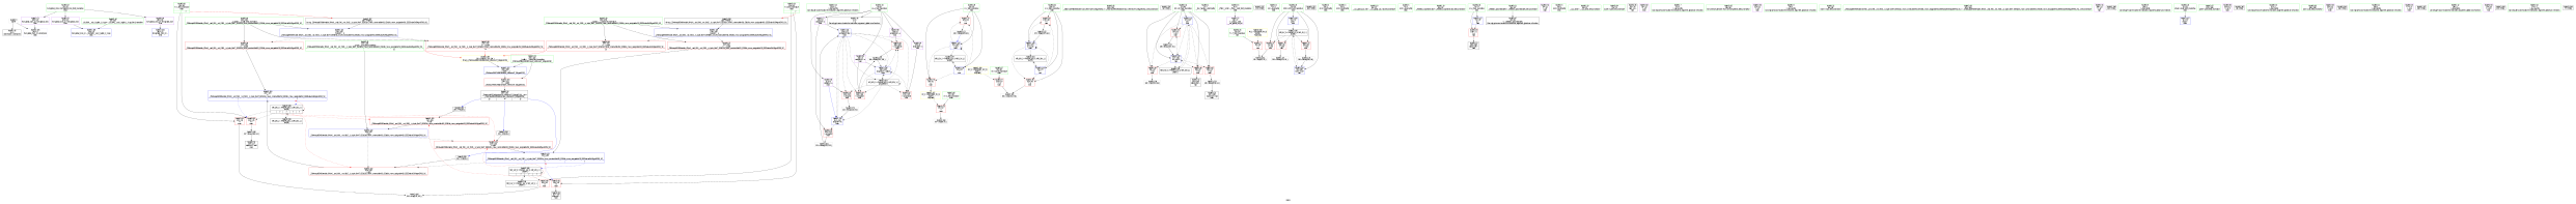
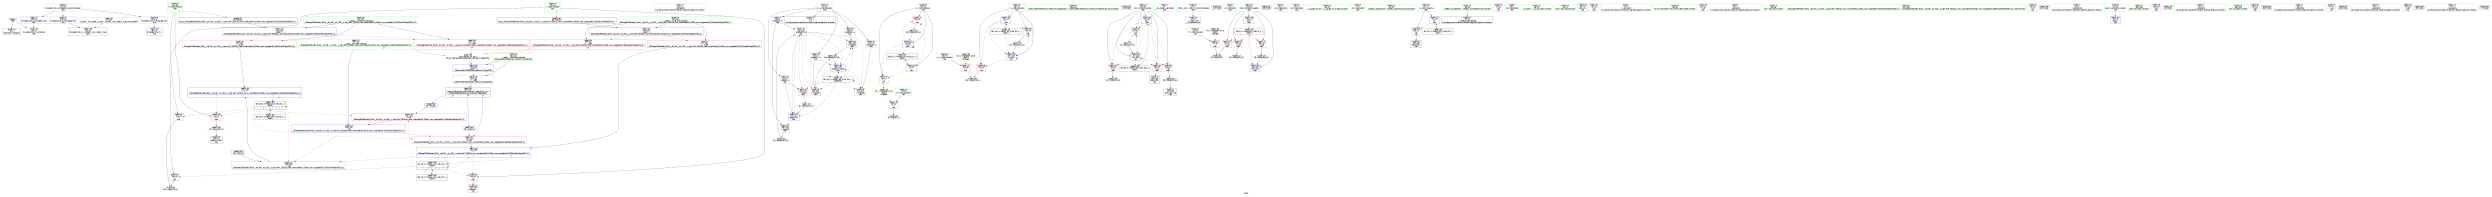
  digraph {
    fontname="Liberation Sans"
    label=SVFG
    node [color=green fontname="Liberation Sans" shape=record]
    edge [fontname="Liberation Sans" style=solid]
    n1 [color=grey label="{NodeID: 0\nNullPtr}"]
    n2 [color=black label="{NodeID: 45\n2\<--3\ndummyVal\<--dummyVal\n}"]
    n3 [color=blue label="{NodeID: 106\n242\<--3\nllvm.global_ctors_2\<--dummyVal\nGlob }" style=dotted]
    n4 [color=grey label="{NodeID: 180\n117 = Binary(116, 94, )\n}"]
    n5 [color=black label="{NodeID: 50\n118\<--117\nidxprom7\<--add\nmain\n}"]
    n6 [color=red label="{NodeID: 97\n217\<--200\n\<--__a.addr\n_ZSt4swapIiENSt9enable_ifIXsr6__and_ISt6__not_ISt15__is_tuple_likeIT_EESt21is_move_constructibleIS3_ESt18is_move_assignableIS3_EEE5valueEvE4typeERS3_SC_\n}"]
    n7 [color=blue label="{NodeID: 123\n217\<--216\n\<--\n_ZSt4swapIiENSt9enable_ifIXsr6__and_ISt6__not_ISt15__is_tuple_likeIT_EESt21is_move_constructibleIS3_ESt18is_move_assignableIS3_EEE5valueEvE4typeERS3_SC_\n|{|<s1>7|<s2>7}}"]
    n8 [color=red label="{NodeID: 81\n110\<--63\n\<--l\nmain\n}"]
    n9 [color=black label="{NodeID: 188\nMR_14V_3 = PHI(MR_14V_5, MR_14V_2, )\npts\{64 \}\n|{|<s4>7|<s5>7|<s6>7}}"]
    n10 [color=red label="{NodeID: 102\n220\<--219\n\<--call2\n_ZSt4swapIiENSt9enable_ifIXsr6__and_ISt6__not_ISt15__is_tuple_likeIT_EESt21is_move_constructibleIS3_ESt18is_move_assignableIS3_EEE5valueEvE4typeERS3_SC_\n}"]
    n11 [color=black label="{NodeID: 49\n111\<--110\nidxprom\<--\nmain\n}"]
    n12 [color=red label="{NodeID: 80\n102\<--63\n\<--l\nmain\n}"]
    n13 [color=red label="{NodeID: 100\n212\<--209\n\<--call\n_ZSt4swapIiENSt9enable_ifIXsr6__and_ISt6__not_ISt15__is_tuple_likeIT_EESt21is_move_constructibleIS3_ESt18is_move_assignableIS3_EEE5valueEvE4typeERS3_SC_\n}"]
    n14 [color=red label="{NodeID: 101\n216\<--215\n\<--call1\n_ZSt4swapIiENSt9enable_ifIXsr6__and_ISt6__not_ISt15__is_tuple_likeIT_EESt21is_move_constructibleIS3_ESt18is_move_assignableIS3_EEE5valueEvE4typeERS3_SC_\n}"]
    n15 [color=black label="{NodeID: 198\nMR_14V_2 = PHI(MR_14V_3, MR_14V_1, )\npts\{64 \}\n}"]
    n16 [color=blue label="{NodeID: 124\n221\<--220\n\<--\n_ZSt4swapIiENSt9enable_ifIXsr6__and_ISt6__not_ISt15__is_tuple_likeIT_EESt21is_move_constructibleIS3_ESt18is_move_assignableIS3_EEE5valueEvE4typeERS3_SC_\n|{<s0>7|<s1>7}}"]
    n17 [label="{NodeID: 14\n133\<--1\n\<--dummyObj\nCan only get source location for instruction, argument, global var or function.}"]
    n18 [color=blue label="{NodeID: 111\n119\<--121\narrayidx8\<--dec\nmain\n}"]
    n19 [color=red label="{NodeID: 91\n113\<--112\n\<--arrayidx\nmain\n}"]
    n20 [color=red label="{NodeID: 93\n139\<--138\n\<--arrayidx15\nmain\n}"]
    n21 [color=red label="{NodeID: 94\n143\<--142\n\<--arrayidx17\nmain\n}"]
    n22 [color=red label="{NodeID: 95\n171\<--170\n\<--arrayidx30\nmain\n}"]
    n23 [color=blue label="{NodeID: 110\n112\<--114\narrayidx\<--inc\nmain\n}"]
    n24 [color=blue label="{NodeID: 114\n142\<--144\narrayidx17\<--add18\nmain\n}"]
    n25 [color=black label="{NodeID: 203\nMR_24V_2 = PHI(MR_24V_6, MR_24V_1, )\npts\{100000 \}\n}"]
    n26 [color=grey label="{NodeID: 179\n114 = Binary(113, 94, )\n}"]
    n27 [color=grey label="{NodeID: 178\n144 = Binary(143, 139, )\n}"]
    n28 [color=red label="{NodeID: 92\n120\<--119\n\<--arrayidx8\nmain\n}"]
    n29 [color=grey label="{NodeID: 181\n121 = Binary(120, 122, )\n}"]
    n30 [label="{NodeID: 28\n61\<--62\ni\<--i_field_insensitive\nmain\n}"]
    n31 [color=red label="{NodeID: 78\n96\<--61\n\<--i\nmain\n}"]
    n32 [color=red label="{NodeID: 79\n125\<--61\n\<--i\nmain\n}"]
    n33 [color=blue label="{NodeID: 109\n61\<--94\ni\<--\nmain\n}"]
    n34 [color=blue label="{NodeID: 112\n61\<--126\ni\<--inc9\nmain\n}"]
    n35 [color=yellow label="{NodeID: 207\n8V_1 = ENCHI(MR_8V_0)\npts\{58 \}\nFun[main]}" style=double]
    n36 [color=grey label="{NodeID: 172\n126 = Binary(125, 94, )\n}"]
    n37 [color=black label="{NodeID: 197\nMR_12V_2 = PHI(MR_12V_4, MR_12V_1, )\npts\{62 \}\n}"]
    n38 [color=grey label="{NodeID: 182\n98 = cmp(96, 97, )\n}"]
    n39 [color=yellow label="{NodeID: 208\n10V_1 = ENCHI(MR_10V_0)\npts\{60 \}\nFun[main]}" style=double]
    n40 [color=red label="{NodeID: 77\n163\<--59\n\<--m\nmain\n}"]
    n41 [color=grey label="{NodeID: 185\n164 = cmp(162, 163, )\n}"]
    n42 [color=blue label="{NodeID: 125\n231\<--230\n__t.addr\<--__t\n_ZSt4moveIRiEONSt16remove_referenceIT_E4typeEOS2_\n}"]
    n43 [color=red label="{NodeID: 103\n234\<--231\n\<--__t.addr\n_ZSt4moveIRiEONSt16remove_referenceIT_E4typeEOS2_\n}"]
    n44 [color=black label="{NodeID: 54\n229\<--234\n_ZSt4moveIRiEONSt16remove_referenceIT_E4typeEOS2__ret\<--\n_ZSt4moveIRiEONSt16remove_referenceIT_E4typeEOS2_\n|{<s0>13|<s1>14|<s2>15}}"]
    n45 [color=black label="{NodeID: 253\n209 = PHI(229, )\n}"]
    n46 [color=black label="{NodeID: 254\n215 = PHI(229, )\n}"]
    n47 [color=black label="{NodeID: 255\n219 = PHI(229, )\n}"]
    n48 [label="{NodeID: 42\n210\<--211\n_ZSt4moveIRiEONSt16remove_referenceIT_E4typeEOS2_\<--_ZSt4moveIRiEONSt16remove_referenceIT_E4typeEOS2__field_insensitive\n}"]
    n49 [color=purple label="{NodeID: 56\n112\<--8\narrayidx\<--a\nmain\n}"]
    n50 [color=purple label="{NodeID: 70\n241\<--21\nllvm.global_ctors_1\<--llvm.global_ctors\nGlob }"]
    n51 [color=blue label="{NodeID: 105\n241\<--23\nllvm.global_ctors_1\<--_GLOBAL__sub_I_lxglbk_1_0.cpp\nGlob }"]
    n52 [color=black label="{NodeID: 250\n92 = PHI()\n}"]
    n53 [color=red label="{NodeID: 84\n131\<--67\n\<--i10\nmain\n}"]
    n54 [color=grey label="{NodeID: 184\n132 = cmp(131, 133, )\n}"]
    n55 [label="{NodeID: 1\n7\<--1\n__dso_handle\<--dummyObj\nGlob }"]
    n56 [color=red label="{NodeID: 98\n214\<--202\n\<--__b.addr\n_ZSt4swapIiENSt9enable_ifIXsr6__and_ISt6__not_ISt15__is_tuple_likeIT_EESt21is_move_constructibleIS3_ESt18is_move_assignableIS3_EEE5valueEvE4typeERS3_SC_\n|{<s0>14}}"]
    n57 [color=yellow label="{NodeID: 258\n230 = PHI(208, 214, 204, )\n0th arg _ZSt4moveIRiEONSt16remove_referenceIT_E4typeEOS2_ }"]
    n58 [label="{NodeID: 15\n4\<--6\n_ZStL8__ioinit\<--_ZStL8__ioinit_field_insensitive\nGlob }"]
    n59 [color=purple label="{NodeID: 55\n32\<--4\n\<--_ZStL8__ioinit\n__cxx_global_var_init\n}"]
    n60 [label="{NodeID: 29\n63\<--64\nl\<--l_field_insensitive\nmain\n|{|<s2>7}}"]
    n61 [color=black label="{NodeID: 256\n198 = PHI(63, )\n0th arg _ZSt4swapIiENSt9enable_ifIXsr6__and_ISt6__not_ISt15__is_tuple_likeIT_EESt21is_move_constructibleIS3_ESt18is_move_assignableIS3_EEE5valueEvE4typeERS3_SC_ }"]
    n62 [color=grey label="{NodeID: 186\n104 = cmp(102, 103, )\n}"]
    n63 [color=blue label="{NodeID: 120\n200\<--198\n__a.addr\<--__a\n_ZSt4swapIiENSt9enable_ifIXsr6__and_ISt6__not_ISt15__is_tuple_likeIT_EESt21is_move_constructibleIS3_ESt18is_move_assignableIS3_EEE5valueEvE4typeERS3_SC_\n}"]
    n64 [color=red label="{NodeID: 96\n208\<--200\n\<--__a.addr\n_ZSt4swapIiENSt9enable_ifIXsr6__and_ISt6__not_ISt15__is_tuple_likeIT_EESt21is_move_constructibleIS3_ESt18is_move_assignableIS3_EEE5valueEvE4typeERS3_SC_\n|{<s0>13}}"]
    n65 [label="{NodeID: 43\n231\<--232\n__t.addr\<--__t.addr_field_insensitive\n_ZSt4moveIRiEONSt16remove_referenceIT_E4typeEOS2_\n}"]
    n66 [color=purple label="{NodeID: 57\n119\<--8\narrayidx8\<--a\nmain\n}"]
    n67 [color=purple label="{NodeID: 71\n242\<--21\nllvm.global_ctors_2\<--llvm.global_ctors\nGlob }"]
    n68 [color=black label="{NodeID: 251\n173 = PHI()\n}"]
    n69 [color=red label="{NodeID: 85\n135\<--67\n\<--i10\nmain\n}"]
    n70 [color=grey label="{NodeID: 174\n136 = Binary(135, 94, )\n}"]
    n71 [color=black label="{NodeID: 51\n137\<--136\nidxprom14\<--sub\nmain\n}"]
    n72 [label="{NodeID: 2\n11\<--1\n.str\<--dummyObj\nGlob }"]
    n73 [color=red label="{NodeID: 99\n221\<--202\n\<--__b.addr\n_ZSt4swapIiENSt9enable_ifIXsr6__and_ISt6__not_ISt15__is_tuple_likeIT_EESt21is_move_constructibleIS3_ESt18is_move_assignableIS3_EEE5valueEvE4typeERS3_SC_\n}"]
    n74 [color=red label="{NodeID: 83\n116\<--65\n\<--r\nmain\n}"]
    n75 [color=black label="{NodeID: 189\nMR_16V_3 = PHI(MR_16V_5, MR_16V_2, )\npts\{66 \}\n|{|<s4>7|<s5>7|<s6>7|<s7>7}}"]
    n76 [color=red label="{NodeID: 82\n103\<--65\n\<--r\nmain\n}"]
    n77 [color=black label="{NodeID: 199\nMR_16V_2 = PHI(MR_16V_3, MR_16V_1, )\npts\{66 \}\n}"]
    n78 [label="{NodeID: 16\n8\<--10\na\<--a_field_insensitive\nGlob }"]
    n79 [color=black label="{NodeID: 46\n9\<--8\n\<--a\nCan only get source location for instruction, argument, global var or function.}"]
    n80 [color=purple label="{NodeID: 58\n138\<--8\narrayidx15\<--a\nmain\n}"]
    n81 [color=purple label="{NodeID: 59\n142\<--8\narrayidx17\<--a\nmain\n}"]
    n82 [color=purple label="{NodeID: 60\n170\<--8\narrayidx30\<--a\nmain\n}"]
    n83 [color=black label="{NodeID: 196\nMR_6V_3 = PHI(MR_6V_4, MR_6V_2, )\npts\{56 \}\n}"]
    n84 [color=red label="{NodeID: 73\n81\<--55\n\<--CAS\nmain\n}"]
    n85 [color=red label="{NodeID: 74\n153\<--55\n\<--CAS\nmain\n}"]
    n86 [color=red label="{NodeID: 75\n184\<--55\n\<--CAS\nmain\n}"]
    n87 [color=blue label="{NodeID: 119\n55\<--185\nCAS\<--inc37\nmain\n}"]
    n88 [color=grey label="{NodeID: 183\n83 = cmp(81, 82, )\n}"]
    n89 [color=grey label="{NodeID: 177\n154 = Binary(153, 94, )\n}"]
    n90 [color=grey label="{NodeID: 176\n185 = Binary(184, 94, )\n}"]
    n91 [color=blue label="{NodeID: 113\n67\<--94\ni10\<--\nmain\n}"]
    n92 [color=red label="{NodeID: 86\n140\<--67\n\<--i10\nmain\n}"]
    n93 [color=red label="{NodeID: 87\n147\<--67\n\<--i10\nmain\n}"]
    n94 [color=blue label="{NodeID: 115\n67\<--148\ni10\<--inc20\nmain\n}"]
    n95 [color=black label="{NodeID: 200\nMR_18V_2 = PHI(MR_18V_4, MR_18V_1, )\npts\{68 \}\n}"]
    n96 [color=black label="{NodeID: 52\n141\<--140\nidxprom16\<--\nmain\n}"]
    n97 [color=grey label="{NodeID: 173\n148 = Binary(147, 94, )\n}"]
    n98 [label="{NodeID: 30\n65\<--66\nr\<--r_field_insensitive\nmain\n|{|<s2>7}}"]
    n99 [color=black label="{NodeID: 257\n199 = PHI(65, )\n1st arg _ZSt4swapIiENSt9enable_ifIXsr6__and_ISt6__not_ISt15__is_tuple_likeIT_EESt21is_move_constructibleIS3_ESt18is_move_assignableIS3_EEE5valueEvE4typeERS3_SC_ }"]
    n100 [color=blue label="{NodeID: 121\n202\<--199\n__b.addr\<--__b\n_ZSt4swapIiENSt9enable_ifIXsr6__and_ISt6__not_ISt15__is_tuple_likeIT_EESt21is_move_constructibleIS3_ESt18is_move_assignableIS3_EEE5valueEvE4typeERS3_SC_\n}"]
    n101 [label="{NodeID: 44\n23\<--236\n_GLOBAL__sub_I_lxglbk_1_0.cpp\<--_GLOBAL__sub_I_lxglbk_1_0.cpp_field_insensitive\n}"]
    n102 [color=red label="{NodeID: 72\n82\<--53\n\<--T\nmain\n}"]
    n103 [color=black label="{NodeID: 252\n180 = PHI()\n}"]
    n104 [label="{NodeID: 3\n13\<--1\n.str.1\<--dummyObj\nGlob }"]
    n105 [color=blue label="{NodeID: 122\n204\<--212\n__tmp\<--\n_ZSt4swapIiENSt9enable_ifIXsr6__and_ISt6__not_ISt15__is_tuple_likeIT_EESt21is_move_constructibleIS3_ESt18is_move_assignableIS3_EEE5valueEvE4typeERS3_SC_\n}"]
    n106 [label="{NodeID: 17\n21\<--25\nllvm.global_ctors\<--llvm.global_ctors_field_insensitive\nGlob }"]
    n107 [color=purple label="{NodeID: 69\n240\<--21\nllvm.global_ctors_0\<--llvm.global_ctors\nGlob }"]
    n108 [color=blue label="{NodeID: 104\n240\<--22\nllvm.global_ctors_0\<--\nGlob }"]
    n109 [label="{NodeID: 31\n67\<--68\ni10\<--i10_field_insensitive\nmain\n}"]
    n110 [label="{NodeID: 4\n15\<--1\n.str.2\<--dummyObj\nGlob }"]
    n111 [label="{NodeID: 18\n26\<--27\n__cxx_global_var_init\<--__cxx_global_var_init_field_insensitive\n}"]
    n112 [label="{NodeID: 32\n69\<--70\nk\<--k_field_insensitive\nmain\n}"]
    n113 [color=red label="{NodeID: 88\n162\<--69\n\<--k\nmain\n}"]
    n114 [color=red label="{NodeID: 89\n175\<--69\n\<--k\nmain\n}"]
    n115 [color=blue label="{NodeID: 116\n69\<--74\nk\<--\nmain\n}"]
    n116 [color=blue label="{NodeID: 118\n69\<--176\nk\<--inc33\nmain\n}"]
    n117 [color=grey label="{NodeID: 175\n176 = Binary(175, 94, )\n}"]
    n118 [color=black label="{NodeID: 201\nMR_20V_2 = PHI(MR_20V_4, MR_20V_1, )\npts\{70 \}\n}"]
    n119 [label="{NodeID: 5\n17\<--1\n.str.3\<--dummyObj\nGlob }"]
    n120 [label="{NodeID: 19\n30\<--31\n_ZNSt8ios_base4InitC1Ev\<--_ZNSt8ios_base4InitC1Ev_field_insensitive\n}"]
    n121 [label="{NodeID: 33\n71\<--72\np\<--p_field_insensitive\nmain\n}"]
    n122 [color=red label="{NodeID: 90\n168\<--71\n\<--p\nmain\n}"]
    n123 [color=blue label="{NodeID: 117\n71\<--74\np\<--\nmain\n}"]
    n124 [color=black label="{NodeID: 53\n169\<--168\nidxprom29\<--\nmain\n}"]
+   n125 [color=black label="{NodeID: 202\nMR_22V_2 = PHI(MR_22V_3, MR_22V_1, )\npts\{72 \}\n}"]
    n126 [color=black label="{NodeID: 47\n34\<--35\n\<--_ZNSt8ios_base4InitD1Ev\nCan only get source location for instruction, argument, global var or function.}"]
    n127 [color=purple label="{NodeID: 61\n76\<--11\n\<--.str\nmain\n}"]
    n128 [label="{NodeID: 6\n19\<--1\n.str.4\<--dummyObj\nGlob }"]
    n129 [label="{NodeID: 20\n36\<--37\n__cxa_atexit\<--__cxa_atexit_field_insensitive\n}"]
    n130 [label="{NodeID: 34\n78\<--79\nscanf\<--scanf_field_insensitive\n}"]
    n131 [color=black label="{NodeID: 48\n50\<--74\nmain_ret\<--\nmain\n}"]
    n132 [color=purple label="{NodeID: 62\n91\<--11\n\<--.str\nmain\n}"]
    n133 [color=red label="{NodeID: 76\n97\<--57\n\<--n\nmain\n}"]
    n134 [label="{NodeID: 7\n22\<--1\n\<--dummyObj\nCan only get source location for instruction, argument, global var or function.}"]
    n135 [label="{NodeID: 21\n35\<--41\n_ZNSt8ios_base4InitD1Ev\<--_ZNSt8ios_base4InitD1Ev_field_insensitive\n}"]
    n136 [label="{NodeID: 35\n89\<--90\nllvm.memset.p0i8.i64\<--llvm.memset.p0i8.i64_field_insensitive\n}"]
    n137 [color=purple label="{NodeID: 63\n151\<--11\n\<--.str\nmain\n}"]
    n138 [label="{NodeID: 8\n74\<--1\n\<--dummyObj\nCan only get source location for instruction, argument, global var or function.}"]
    n139 [label="{NodeID: 22\n48\<--49\nmain\<--main_field_insensitive\n}"]
    n140 [label="{NodeID: 36\n107\<--108\n_ZSt4swapIiENSt9enable_ifIXsr6__and_ISt6__not_ISt15__is_tuple_likeIT_EESt21is_move_constructibleIS3_ESt18is_move_assignableIS3_EEE5valueEvE4typeERS3_SC_\<--_ZSt4swapIiENSt9enable_ifIXsr6__and_ISt6__not_ISt15__is_tuple_likeIT_EESt21is_move_constructibleIS3_ESt18is_move_assignableIS3_EEE5valueEvE4typeERS3_SC__field_insensitive\n}"]
    n141 [color=purple label="{NodeID: 64\n166\<--11\n\<--.str\nmain\n}"]
    n142 [color=black label="{NodeID: 244\n101 = PHI()\n}"]
    n143 [label="{NodeID: 9\n86\<--1\n\<--dummyObj\nCan only get source location for instruction, argument, global var or function.}"]
    n144 [label="{NodeID: 23\n51\<--52\nretval\<--retval_field_insensitive\nmain\n}"]
    n145 [color=blue label="{NodeID: 107\n51\<--74\nretval\<--\nmain\n}"]
    n146 [label="{NodeID: 37\n157\<--158\nprintf\<--printf_field_insensitive\n}"]
    n147 [color=purple label="{NodeID: 65\n100\<--13\n\<--.str.1\nmain\n}"]
    n148 [color=black label="{NodeID: 245\n33 = PHI()\n}"]
    n149 [label="{NodeID: 10\n87\<--1\n\<--dummyObj\nCan only get source location for instruction, argument, global var or function.}"]
    n150 [label="{NodeID: 24\n53\<--54\nT\<--T_field_insensitive\nmain\n}"]
    n151 [label="{NodeID: 38\n181\<--182\nputs\<--puts_field_insensitive\n}"]
    n152 [color=purple label="{NodeID: 66\n155\<--15\n\<--.str.2\nmain\n}"]
    n153 [color=black label="{NodeID: 246\n152 = PHI()\n}"]
    n154 [label="{NodeID: 11\n88\<--1\n\<--dummyObj\nCan only get source location for instruction, argument, global var or function.}"]
    n155 [color=blue label="{NodeID: 108\n55\<--74\nCAS\<--\nmain\n}"]
    n156 [label="{NodeID: 25\n55\<--56\nCAS\<--CAS_field_insensitive\nmain\n}"]
    n157 [color=yellow label="{NodeID: 205\n4V_1 = ENCHI(MR_4V_0)\npts\{54 \}\nFun[main]}" style=double]
    n158 [label="{NodeID: 39\n200\<--201\n__a.addr\<--__a.addr_field_insensitive\n_ZSt4swapIiENSt9enable_ifIXsr6__and_ISt6__not_ISt15__is_tuple_likeIT_EESt21is_move_constructibleIS3_ESt18is_move_assignableIS3_EEE5valueEvE4typeERS3_SC_\n}"]
    n159 [color=purple label="{NodeID: 67\n172\<--17\n\<--.str.3\nmain\n}"]
    n160 [color=black label="{NodeID: 247\n156 = PHI()\n}"]
    n161 [label="{NodeID: 12\n94\<--1\n\<--dummyObj\nCan only get source location for instruction, argument, global var or function.}"]
    n162 [label="{NodeID: 26\n57\<--58\nn\<--n_field_insensitive\nmain\n}"]
    n163 [label="{NodeID: 40\n202\<--203\n__b.addr\<--__b.addr_field_insensitive\n_ZSt4swapIiENSt9enable_ifIXsr6__and_ISt6__not_ISt15__is_tuple_likeIT_EESt21is_move_constructibleIS3_ESt18is_move_assignableIS3_EEE5valueEvE4typeERS3_SC_\n}"]
    n164 [color=purple label="{NodeID: 68\n179\<--19\n\<--.str.4\nmain\n}"]
    n165 [color=black label="{NodeID: 248\n167 = PHI()\n}"]
    n166 [label="{NodeID: 13\n122\<--1\n\<--dummyObj\nCan only get source location for instruction, argument, global var or function.}"]
    n167 [label="{NodeID: 27\n59\<--60\nm\<--m_field_insensitive\nmain\n}"]
    n168 [label="{NodeID: 41\n204\<--205\n__tmp\<--__tmp_field_insensitive\n_ZSt4swapIiENSt9enable_ifIXsr6__and_ISt6__not_ISt15__is_tuple_likeIT_EESt21is_move_constructibleIS3_ESt18is_move_assignableIS3_EEE5valueEvE4typeERS3_SC_\n|{|<s1>15}}"]
    n169 [color=black label="{NodeID: 249\n77 = PHI()\n}"]
    n1 -> n2
    n1 -> n3
    n4 -> n5
    n6 -> n7
    n7 -> n8 [color=blue style=dashed tailport=s1]
    n7 -> n9 [color=blue style=dashed tailport=s2]
    n7 -> n10 [style=dashed]
    n8 -> n11
    n9 -> n7 [color=red style=dashed tailport=s6]
    n9 -> n8 [style=dashed]
    n9 -> n9 [style=dashed]
    n9 -> n12 [style=dashed]
    n9 -> n13 [color=red style=dashed tailport=s4]
    n9 -> n14 [color=red style=dashed tailport=s5]
    n9 -> n15 [style=dashed]
    n10 -> n16
    n12 -> n62
    n13 -> n105
    n14 -> n7
    n15 -> n9 [style=dashed]
    n16 -> n74 [color=blue style=dashed tailport=s0]
    n16 -> n75 [color=blue style=dashed tailport=s1]
    n18 -> n19 [style=dashed]
    n18 -> n20 [style=dashed]
    n18 -> n21 [style=dashed]
    n18 -> n22 [style=dashed]
    n18 -> n23 [style=dashed]
    n18 -> n24 [style=dashed]
    n18 -> n25 [style=dashed]
    n19 -> n26
    n20 -> n27
    n21 -> n27
    n23 -> n18 [style=dashed]
    n23 -> n28 [style=dashed]
    n24 -> n20 [style=dashed]
    n24 -> n21 [style=dashed]
    n24 -> n22 [style=dashed]
    n24 -> n24 [style=dashed]
    n24 -> n25 [style=dashed]
    n25 -> n19 [style=dashed]
    n25 -> n20 [style=dashed]
    n25 -> n21 [style=dashed]
    n25 -> n22 [style=dashed]
    n25 -> n23 [style=dashed]
    n25 -> n24 [style=dashed]
    n25 -> n25 [style=dashed]
    n26 -> n23
    n27 -> n24
    n28 -> n29
    n29 -> n18
    n30 -> n31
    n30 -> n32
    n30 -> n33
    n30 -> n34
    n31 -> n35
    n32 -> n36
    n33 -> n31 [style=dashed]
    n33 -> n32 [style=dashed]
    n33 -> n34 [style=dashed]
    n33 -> n37 [style=dashed]
    n34 -> n31 [style=dashed]
    n34 -> n32 [style=dashed]
    n34 -> n34 [style=dashed]
    n34 -> n37 [style=dashed]
    n35 -> n133 [style=dashed]
    n36 -> n34 [color=blue]
    n37 -> n33 [style=dashed]
    n39 -> n40 [style=dashed]
    n40 -> n41
    n42 -> n43 [style=dashed]
    n43 -> n44
    n44 -> n45 [color=blue tailport=s0]
    n44 -> n46 [color=blue tailport=s1]
-   n44 -> n47 [color=blue tailport=s2]
+   n44 -> n14 [color=blue tailport=s2]
    n45 -> n13
    n46 -> n14
    n47 -> n10
    n49 -> n19
    n49 -> n23 [color=blue]
    n50 -> n51
    n53 -> n54
    n56 -> n57 [color=red tailport=s0]
    n57 -> n42
    n58 -> n59
    n60 -> n8
    n60 -> n12
    n60 -> n61 [color=red tailport=s2]
    n61 -> n63
    n63 -> n6 [style=dashed]
    n63 -> n64 [style=dashed]
    n64 -> n57 [color=red tailport=s0]
    n65 -> n42
    n65 -> n43
    n66 -> n18
    n66 -> n28
    n67 -> n3
    n69 -> n70
    n70 -> n71
    n73 -> n16
    n74 -> n4
    n75 -> n10 [color=red style=dashed tailport=s6]
    n75 -> n13 [color=red style=dashed tailport=s4]
    n75 -> n14 [color=red style=dashed tailport=s5]
    n75 -> n16 [color=red style=dashed tailport=s7]
    n75 -> n74 [style=dashed]
    n75 -> n75 [style=dashed]
    n75 -> n76 [style=dashed]
    n75 -> n77 [style=dashed]
    n76 -> n62
    n77 -> n75 [style=dashed]
    n78 -> n49
    n78 -> n66
    n78 -> n79
    n78 -> n80
    n78 -> n81
    n78 -> n82
    n80 -> n20
    n81 -> n21
    n81 -> n24
    n82 -> n22
    n83 -> n84 [style=dashed]
    n83 -> n85 [style=dashed]
    n83 -> n86 [style=dashed]
    n83 -> n87 [style=dashed]
    n84 -> n88
    n85 -> n89
    n86 -> n90
    n87 -> n83 [style=dashed]
    n90 -> n87
    n91 -> n53 [style=dashed]
    n91 -> n69 [style=dashed]
    n91 -> n92 [style=dashed]
    n91 -> n93 [style=dashed]
    n91 -> n94 [style=dashed]
    n91 -> n95 [style=dashed]
    n92 -> n96
    n93 -> n97
    n94 -> n53 [style=dashed]
    n94 -> n69 [style=dashed]
    n94 -> n92 [style=dashed]
    n94 -> n93 [style=dashed]
    n94 -> n94 [style=dashed]
    n94 -> n95 [style=dashed]
    n95 -> n91 [style=dashed]
    n97 -> n94
    n98 -> n74
    n98 -> n76
    n98 -> n99 [color=red tailport=s2]
    n99 -> n100
    n100 -> n56 [style=dashed]
    n100 -> n73 [style=dashed]
    n101 -> n51
    n102 -> n88
    n105 -> n10 [style=dashed]
    n105 -> n14 [style=dashed]
    n106 -> n50
    n106 -> n67
    n106 -> n107
    n107 -> n108
    n109 -> n53
    n109 -> n69
    n109 -> n91
    n109 -> n92
    n109 -> n93
    n109 -> n94
    n112 -> n113
    n112 -> n114
    n112 -> n115
    n112 -> n116
    n113 -> n41
    n114 -> n117
    n115 -> n113 [style=dashed]
    n115 -> n114 [style=dashed]
    n115 -> n116 [style=dashed]
    n115 -> n118 [style=dashed]
    n116 -> n113 [style=dashed]
    n116 -> n114 [style=dashed]
    n116 -> n116 [style=dashed]
-   n116 -> n118 [style=dashed]
+   n118 -> n116 [style=dashed]
    n117 -> n116
    n118 -> n115 [style=dashed]
    n121 -> n122
    n121 -> n123
    n122 -> n124
    n123 -> n122 [style=dashed]
+   n123 -> n125 [style=dashed]
+   n125 -> n123 [style=dashed]
    n133 -> n38
    n135 -> n126
    n144 -> n145
    n150 -> n102
    n155 -> n83 [style=dashed]
    n156 -> n84
    n156 -> n85
    n156 -> n86
    n156 -> n87
    n156 -> n155
    n157 -> n102 [style=dashed]
    n158 -> n6
    n158 -> n63
    n158 -> n64
    n162 -> n133
    n163 -> n56
    n163 -> n73
    n163 -> n100
    n167 -> n40
    n168 -> n57 [color=red tailport=s1]
    n168 -> n105
  }
